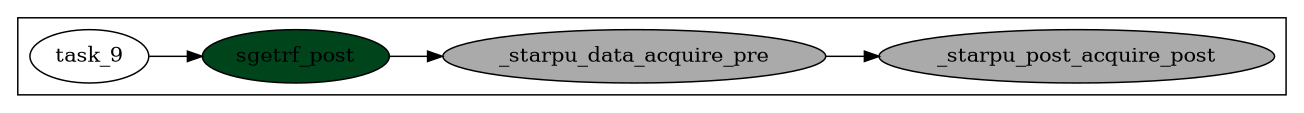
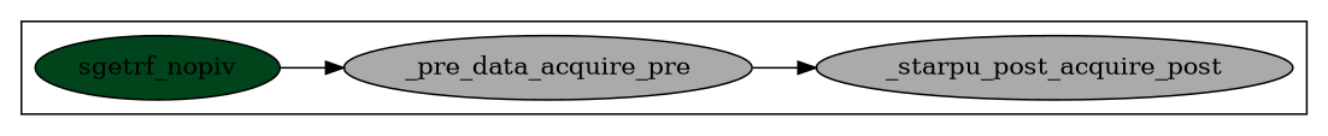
  digraph {
    color=white
    rankdir=LR
    node [fillcolor="#aaaaaa" style=filled]
-   n1 [fillcolor="/greens9/9" label=sgetrf_post]
-   task_9 [fillcolor="" style=""]
-   n3 [label=_starpu_data_acquire_pre]
+   n1 [fillcolor="/greens9/9" label=sgetrf_nopiv]
+   n3 [label=_pre_data_acquire_pre]
    n4 [label=_starpu_post_acquire_post]
    subgraph cluster_1 {
      color=black
      n1
-     task_9
      n3
      n4
    }
    n1 -> n3
-   task_9 -> n1
    n3 -> n4
  }
